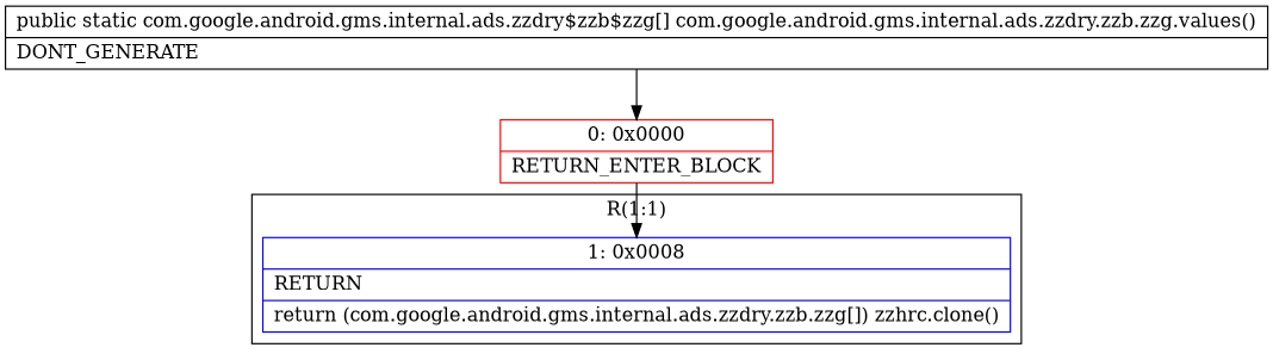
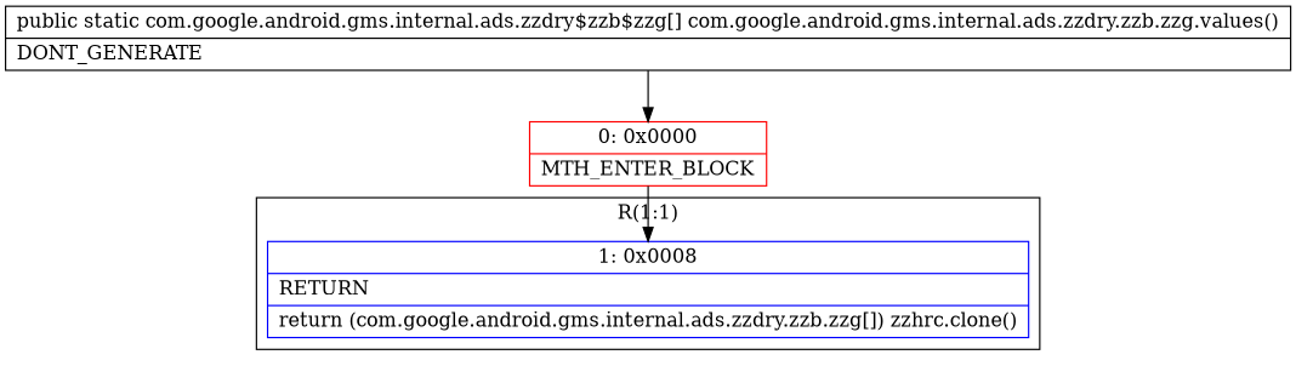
  digraph {
    node [shape=record]
    n1 [color=blue label="{1\:\ 0x0008|RETURN\l|return (com.google.android.gms.internal.ads.zzdry.zzb.zzg[]) zzhrc.clone()\l}"]
-   n2 [color=red label="{0\:\ 0x0000|RETURN_ENTER_BLOCK\l}"]
+   n2 [color=red label="{0\:\ 0x0000|MTH_ENTER_BLOCK\l}"]
    n3 [label="{public static com.google.android.gms.internal.ads.zzdry$zzb$zzg[] com.google.android.gms.internal.ads.zzdry.zzb.zzg.values()  | DONT_GENERATE\l}"]
    subgraph cluster_1 {
      label="R(1:1)"
      n1
    }
    n2 -> n1
    n3 -> n2
  }
